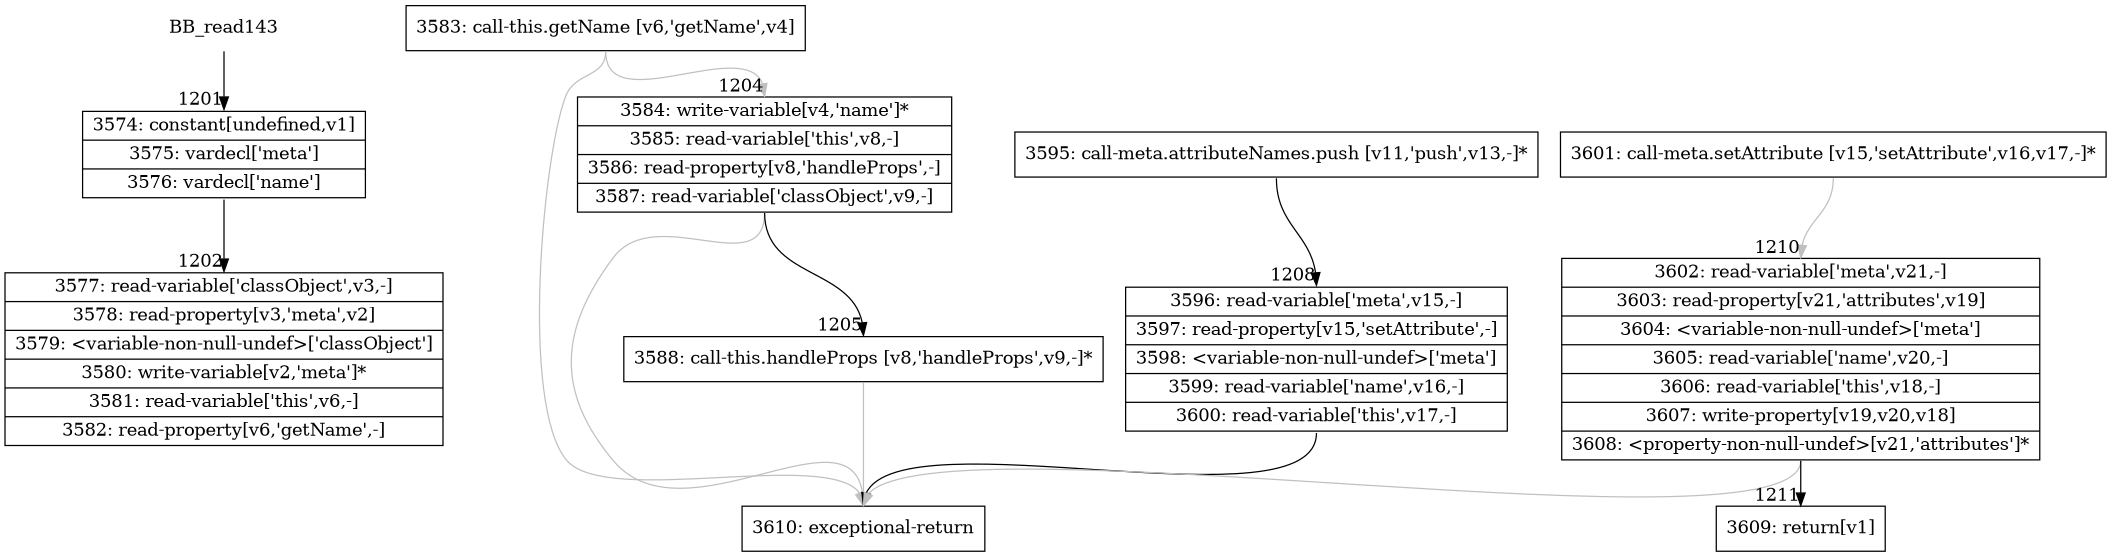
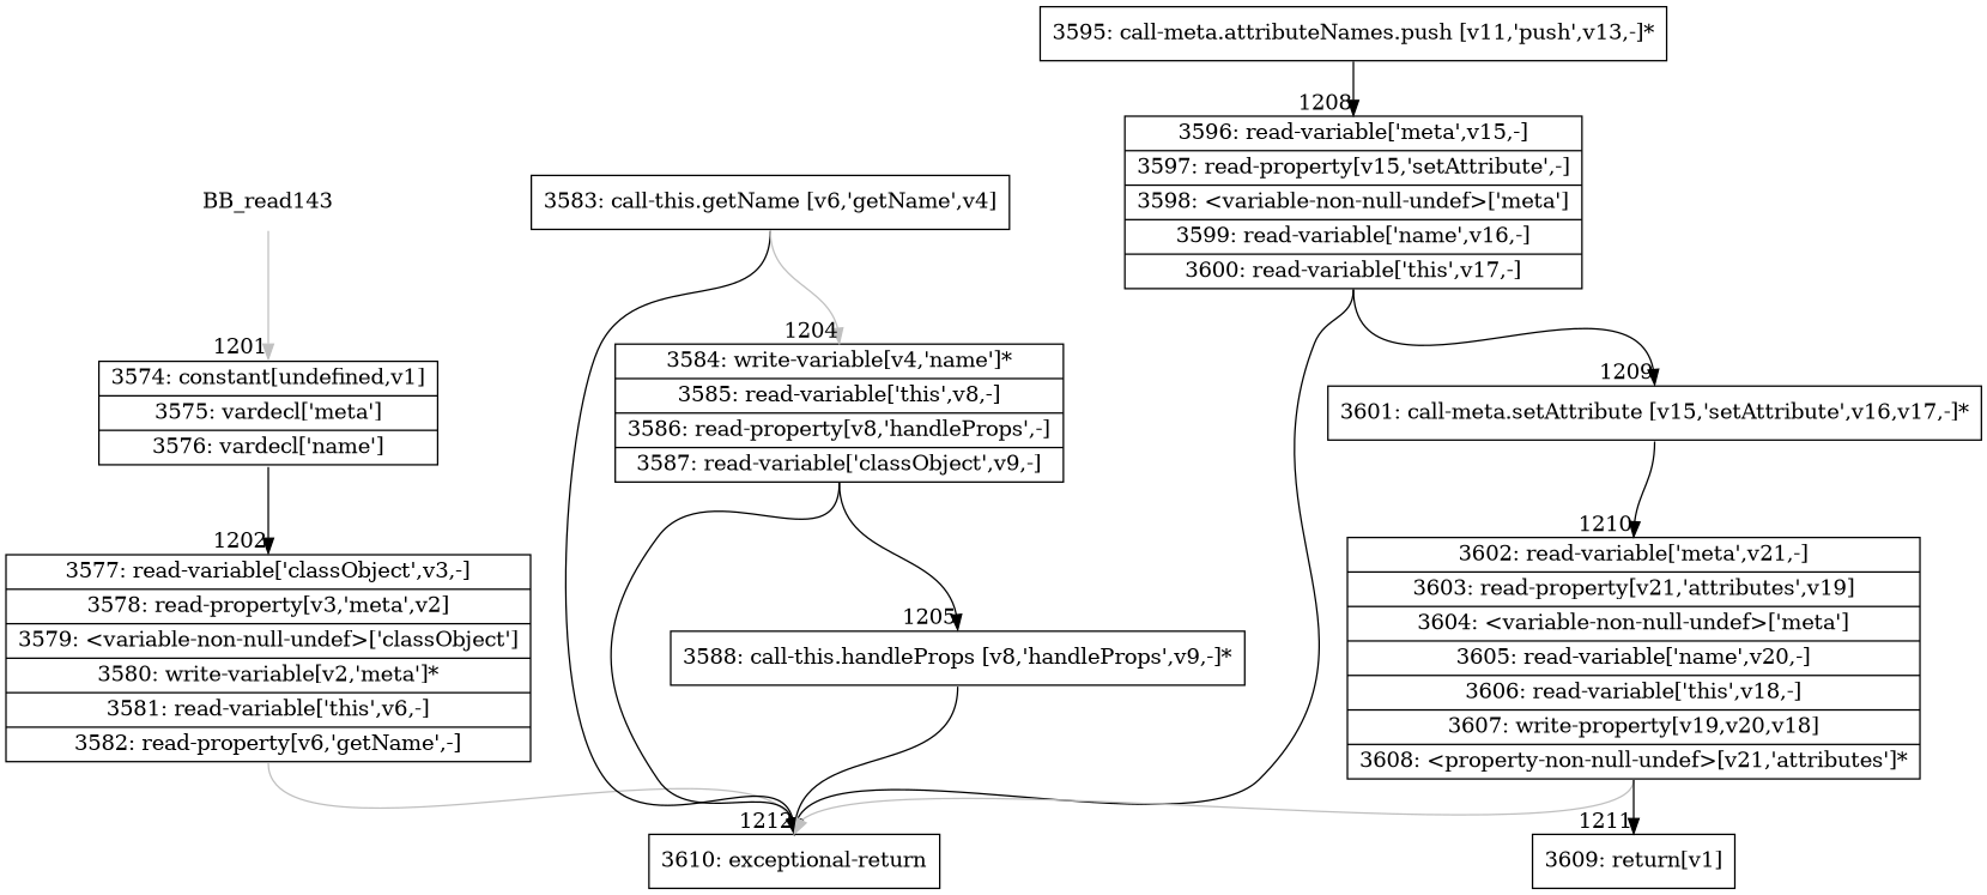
  digraph {
    rankdir=TD
    node [shape=record]
    edge [headport=n tailport=s]
    n1 [label=BB_read143 shape=none]
    n2 [label="{3574: constant[undefined,v1]|3575: vardecl['meta']|3576: vardecl['name']}"]
    n3 [label="{3577: read-variable['classObject',v3,-]|3578: read-property[v3,'meta',v2]|3579: \<variable-non-null-undef\>['classObject']|3580: write-variable[v2,'meta']*|3581: read-variable['this',v6,-]|3582: read-property[v6,'getName',-]}"]
    n4 [label="{3610: exceptional-return}"]
    n5 [label="{3583: call-this.getName [v6,'getName',v4]}"]
    n6 [label="{3584: write-variable[v4,'name']*|3585: read-variable['this',v8,-]|3586: read-property[v8,'handleProps',-]|3587: read-variable['classObject',v9,-]}"]
    n7 [label="{3588: call-this.handleProps [v8,'handleProps',v9,-]*}"]
    n8 [label="{3595: call-meta.attributeNames.push [v11,'push',v13,-]*}"]
    n9 [label="{3596: read-variable['meta',v15,-]|3597: read-property[v15,'setAttribute',-]|3598: \<variable-non-null-undef\>['meta']|3599: read-variable['name',v16,-]|3600: read-variable['this',v17,-]}"]
    n10 [label="{3601: call-meta.setAttribute [v15,'setAttribute',v16,v17,-]*}"]
    n11 [label="{3602: read-variable['meta',v21,-]|3603: read-property[v21,'attributes',v19]|3604: \<variable-non-null-undef\>['meta']|3605: read-variable['name',v20,-]|3606: read-variable['this',v18,-]|3607: write-property[v19,v20,v18]|3608: \<property-non-null-undef\>[v21,'attributes']*}"]
    n12 [label="{3609: return[v1]}"]
-   n1 -> n2 [headlabel="    1201"]
+   n1 -> n2 [headlabel="    1201" color=gray]
    n2 -> n3 [headlabel="      1202"]
-   n5 -> n4 [color=gray]
+   n3 -> n4 [color=gray headlabel="      1212"]
+   n5 -> n4 [color=black]
    n5 -> n6 [color=gray headlabel="      1204"]
-   n6 -> n4 [color=gray]
+   n6 -> n4 [color=black]
    n6 -> n7 [headlabel="      1205"]
-   n7 -> n4 [color=gray]
+   n7 -> n4 [color=black]
    n8 -> n9 [headlabel="      1208"]
    n9 -> n4 [color=black]
-   n10 -> n11 [headlabel="      1210" color=gray]
+   n9 -> n10 [headlabel="      1209"]
+   n10 -> n11 [headlabel="      1210"]
    n11 -> n4 [color=gray]
    n11 -> n12 [headlabel="      1211"]
  }
